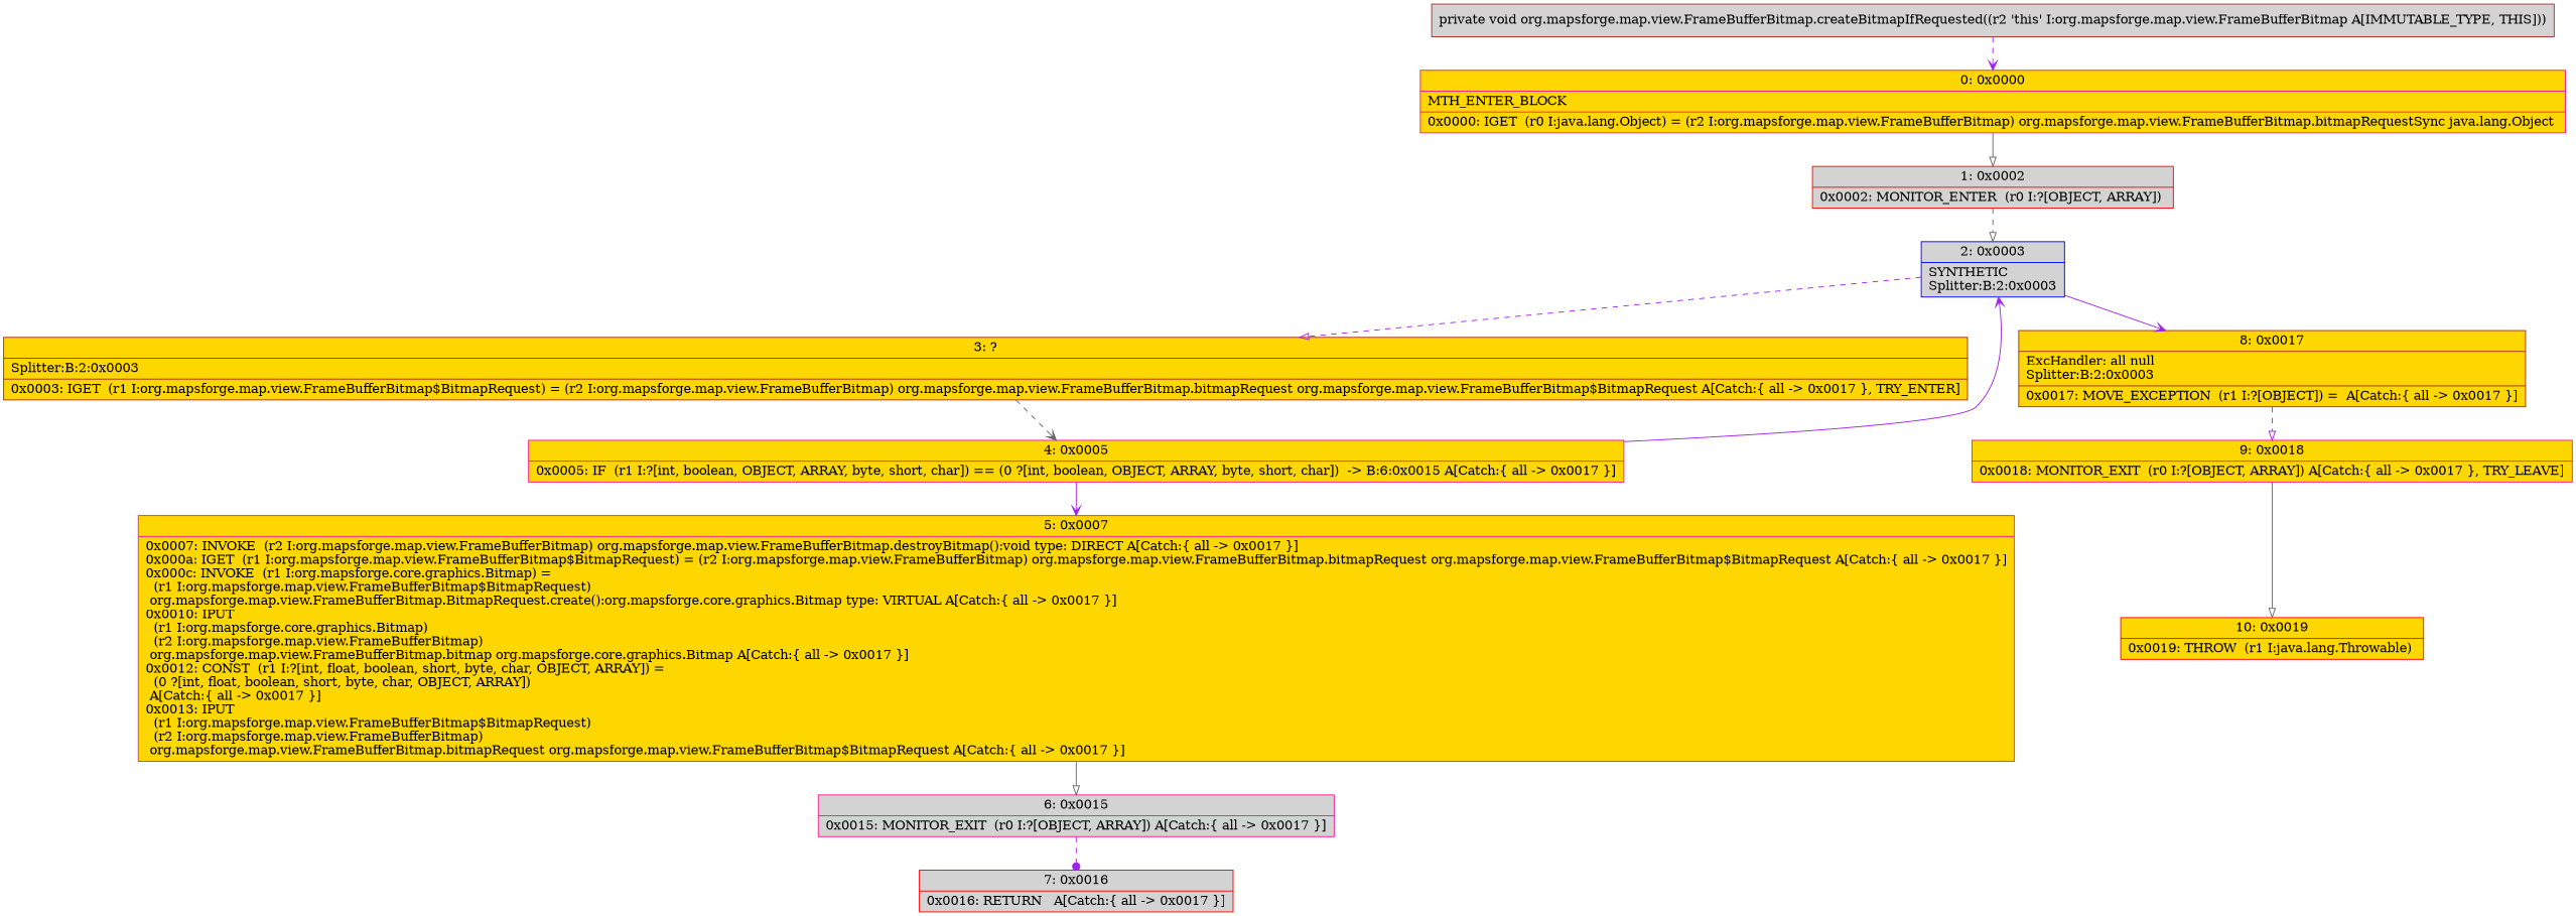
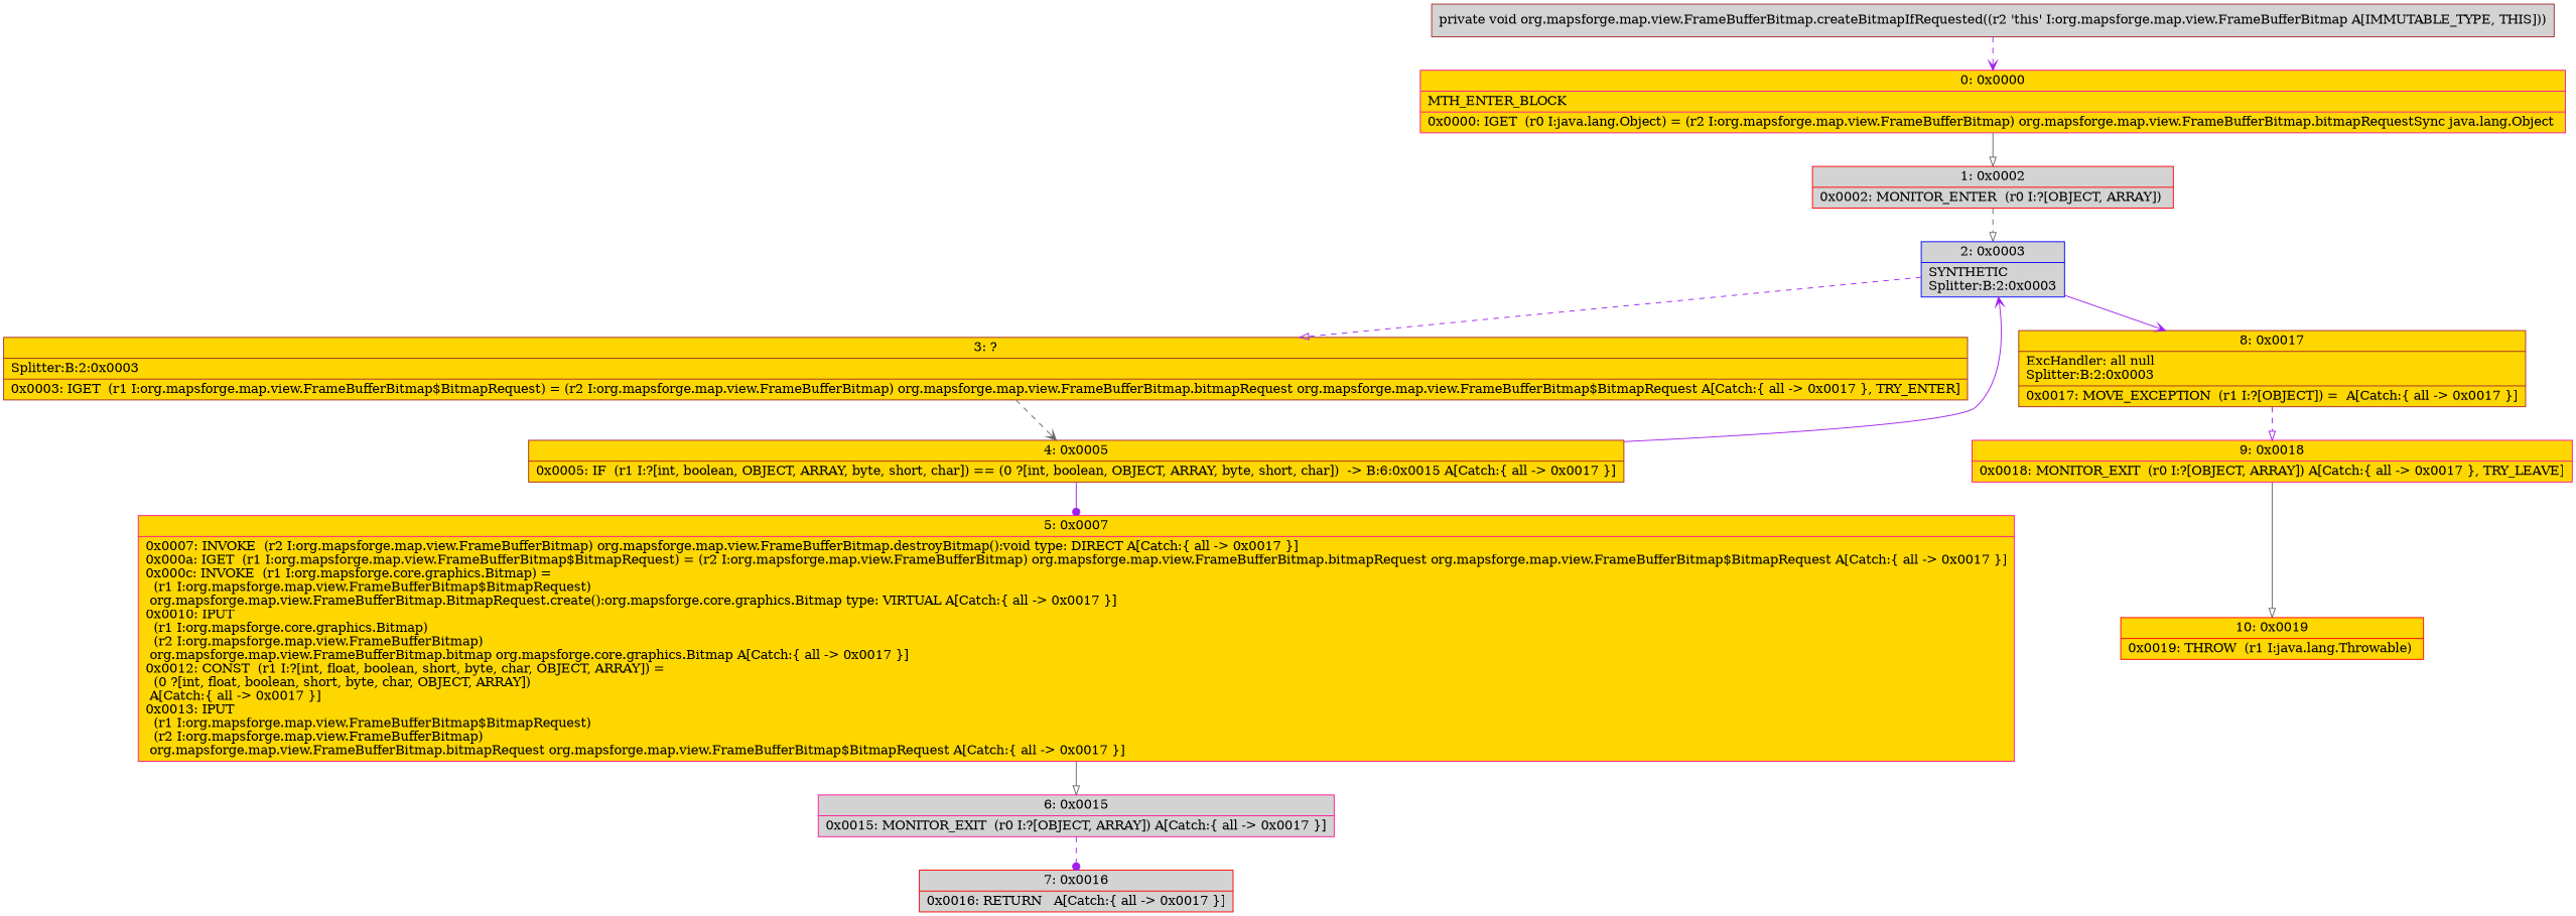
  digraph {
    node [color=deeppink fillcolor=gold shape=record style=filled]
    edge [arrowhead=onormal color=purple style=solid]
    n1 [label="{0\:\ 0x0000|MTH_ENTER_BLOCK\l|0x0000: IGET  (r0 I:java.lang.Object) = (r2 I:org.mapsforge.map.view.FrameBufferBitmap) org.mapsforge.map.view.FrameBufferBitmap.bitmapRequestSync java.lang.Object \l}"]
    n2 [color=red fillcolor=lightgrey label="{1\:\ 0x0002|0x0002: MONITOR_ENTER  (r0 I:?[OBJECT, ARRAY]) \l}"]
    n3 [color=blue fillcolor=lightgrey label="{2\:\ 0x0003|SYNTHETIC\lSplitter:B:2:0x0003\l}"]
    n4 [color=brown label="{3\:\ ?|Splitter:B:2:0x0003\l|0x0003: IGET  (r1 I:org.mapsforge.map.view.FrameBufferBitmap$BitmapRequest) = (r2 I:org.mapsforge.map.view.FrameBufferBitmap) org.mapsforge.map.view.FrameBufferBitmap.bitmapRequest org.mapsforge.map.view.FrameBufferBitmap$BitmapRequest A[Catch:\{ all \-\> 0x0017 \}, TRY_ENTER]\l}"]
    n5 [color=brown label="{8\:\ 0x0017|ExcHandler: all null\lSplitter:B:2:0x0003\l|0x0017: MOVE_EXCEPTION  (r1 I:?[OBJECT]) =  A[Catch:\{ all \-\> 0x0017 \}]\l}"]
-   n6 [label="{4\:\ 0x0005|0x0005: IF  (r1 I:?[int, boolean, OBJECT, ARRAY, byte, short, char]) == (0 ?[int, boolean, OBJECT, ARRAY, byte, short, char])  \-\> B:6:0x0015 A[Catch:\{ all \-\> 0x0017 \}]\l}"]
+   n6 [color=brown label="{4\:\ 0x0005|0x0005: IF  (r1 I:?[int, boolean, OBJECT, ARRAY, byte, short, char]) == (0 ?[int, boolean, OBJECT, ARRAY, byte, short, char])  \-\> B:6:0x0015 A[Catch:\{ all \-\> 0x0017 \}]\l}"]
    n7 [label="{9\:\ 0x0018|0x0018: MONITOR_EXIT  (r0 I:?[OBJECT, ARRAY]) A[Catch:\{ all \-\> 0x0017 \}, TRY_LEAVE]\l}"]
    n8 [label="{5\:\ 0x0007|0x0007: INVOKE  (r2 I:org.mapsforge.map.view.FrameBufferBitmap) org.mapsforge.map.view.FrameBufferBitmap.destroyBitmap():void type: DIRECT A[Catch:\{ all \-\> 0x0017 \}]\l0x000a: IGET  (r1 I:org.mapsforge.map.view.FrameBufferBitmap$BitmapRequest) = (r2 I:org.mapsforge.map.view.FrameBufferBitmap) org.mapsforge.map.view.FrameBufferBitmap.bitmapRequest org.mapsforge.map.view.FrameBufferBitmap$BitmapRequest A[Catch:\{ all \-\> 0x0017 \}]\l0x000c: INVOKE  (r1 I:org.mapsforge.core.graphics.Bitmap) = \l  (r1 I:org.mapsforge.map.view.FrameBufferBitmap$BitmapRequest)\l org.mapsforge.map.view.FrameBufferBitmap.BitmapRequest.create():org.mapsforge.core.graphics.Bitmap type: VIRTUAL A[Catch:\{ all \-\> 0x0017 \}]\l0x0010: IPUT  \l  (r1 I:org.mapsforge.core.graphics.Bitmap)\l  (r2 I:org.mapsforge.map.view.FrameBufferBitmap)\l org.mapsforge.map.view.FrameBufferBitmap.bitmap org.mapsforge.core.graphics.Bitmap A[Catch:\{ all \-\> 0x0017 \}]\l0x0012: CONST  (r1 I:?[int, float, boolean, short, byte, char, OBJECT, ARRAY]) = \l  (0 ?[int, float, boolean, short, byte, char, OBJECT, ARRAY])\l A[Catch:\{ all \-\> 0x0017 \}]\l0x0013: IPUT  \l  (r1 I:org.mapsforge.map.view.FrameBufferBitmap$BitmapRequest)\l  (r2 I:org.mapsforge.map.view.FrameBufferBitmap)\l org.mapsforge.map.view.FrameBufferBitmap.bitmapRequest org.mapsforge.map.view.FrameBufferBitmap$BitmapRequest A[Catch:\{ all \-\> 0x0017 \}]\l}"]
    n9 [fillcolor=lightgrey label="{6\:\ 0x0015|0x0015: MONITOR_EXIT  (r0 I:?[OBJECT, ARRAY]) A[Catch:\{ all \-\> 0x0017 \}]\l}"]
    n10 [color=red fillcolor=lightgrey label="{7\:\ 0x0016|0x0016: RETURN   A[Catch:\{ all \-\> 0x0017 \}]\l}"]
    n11 [color=red label="{10\:\ 0x0019|0x0019: THROW  (r1 I:java.lang.Throwable) \l}"]
    n12 [color=brown fillcolor=lightgrey label="{private void org.mapsforge.map.view.FrameBufferBitmap.createBitmapIfRequested((r2 'this' I:org.mapsforge.map.view.FrameBufferBitmap A[IMMUTABLE_TYPE, THIS])) }"]
    n1 -> n2 [color=gray40]
    n2 -> n3 [color=gray40 style=dashed]
    n3 -> n4 [style=dashed]
    n3 -> n5 [arrowhead=vee]
    n4 -> n6 [arrowhead=vee color=gray40 style=dashed]
    n5 -> n7 [style=dashed]
    n6 -> n3 [arrowhead=vee]
-   n6 -> n8 [arrowhead=vee]
+   n6 -> n8 [arrowhead=dot]
    n7 -> n11 [color=gray40]
    n8 -> n9 [color=gray40]
    n9 -> n10 [arrowhead=dot style=dashed]
    n12 -> n1 [arrowhead=vee style=dashed]
  }
